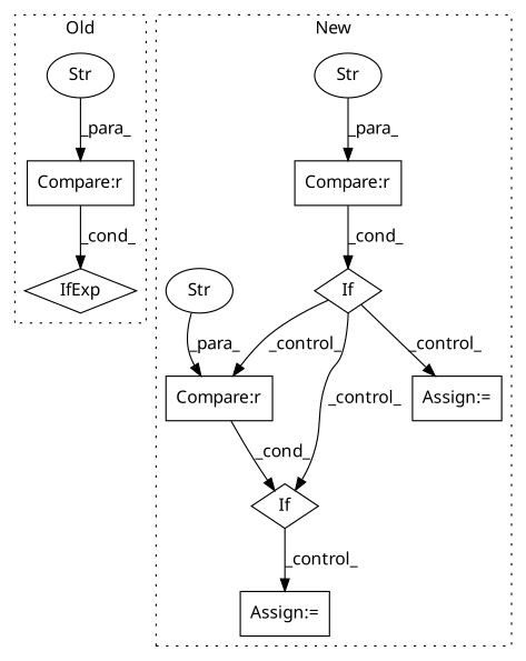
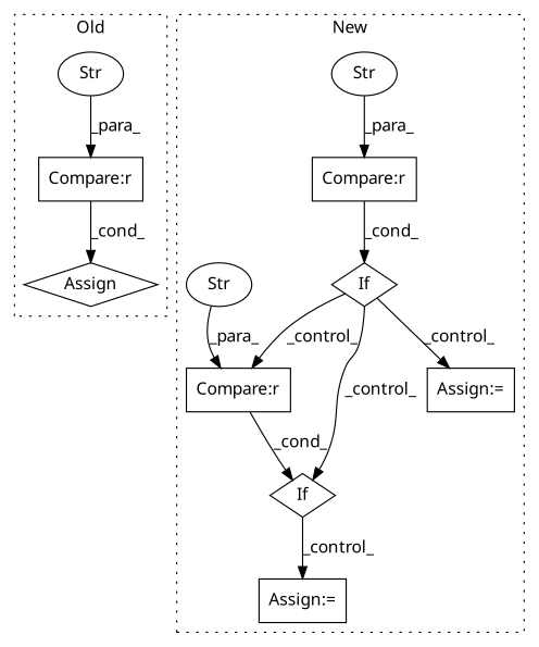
  digraph {
    fontname="Noto Sans"
    node [a=40 l=5 s=4109 shape=box fontname="Noto Sans"]
    edge [fontname="Noto Sans"]
-   n1 [a=51 l="4,6" label=IfExp s="3939,3967" shape=diamond]
+   n1 [a=51 l="4,6" label=Assign s="3939,3967" shape=diamond]
    n2 [l=24 label="Compare:r" s=3943]
    n3 [a=66 label=Str s=3962 shape=ellipse]
    n4 [a=96 l=3 label=If s=3921 shape=diamond]
    n5 [a=68 l=4 label="Assign:=" s=4184]
    n6 [a=68 l=3 label="Assign:=" s=4001]
    n7 [l=39 label="Compare:r" s=3924]
    n8 [a=66 l=8 label=Str s=3955 shape=ellipse]
    n9 [a=96 l=0 label=If shape=diamond]
    n10 [l=36 label="Compare:r"]
    n11 [a=66 label=Str s=4140 shape=ellipse]
    subgraph cluster_1 {
      label=Old
      style=dotted
      n1
      n2
      n3
    }
    subgraph cluster_2 {
      label=New
      style=dotted
      n4
      n5
      n6
      n7
      n8
      n9
      n10
      n11
    }
    n2 -> n1 [label=_cond_]
    n3 -> n2 [label=_para_]
    n4 -> n6 [label=_control_]
    n4 -> n9 [label=_control_]
    n4 -> n10 [label=_control_]
    n7 -> n4 [label=_cond_]
    n8 -> n7 [label=_para_]
    n9 -> n5 [label=_control_]
    n10 -> n9 [label=_cond_]
    n11 -> n10 [label=_para_]
  }
